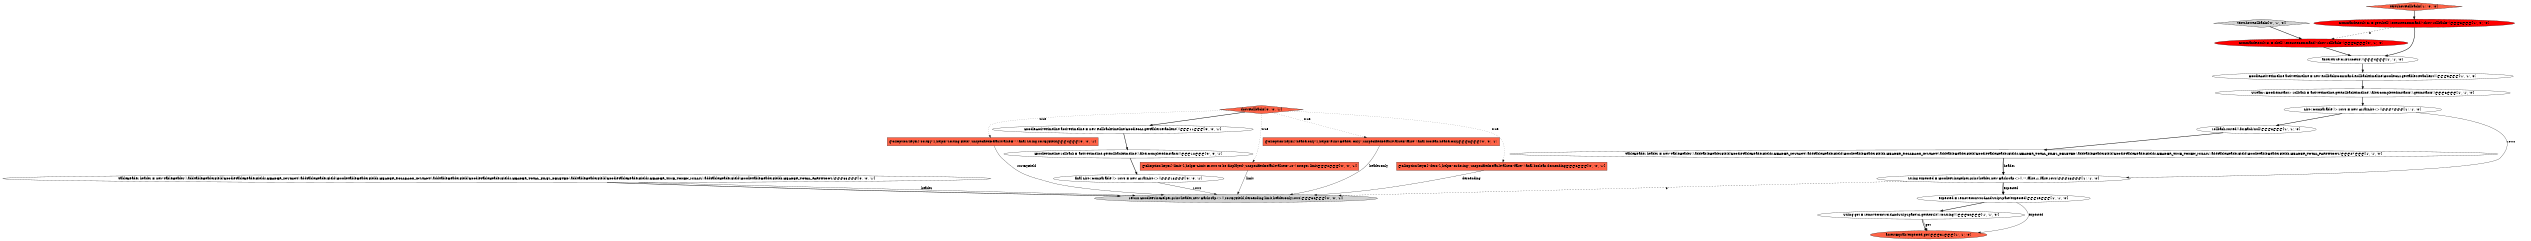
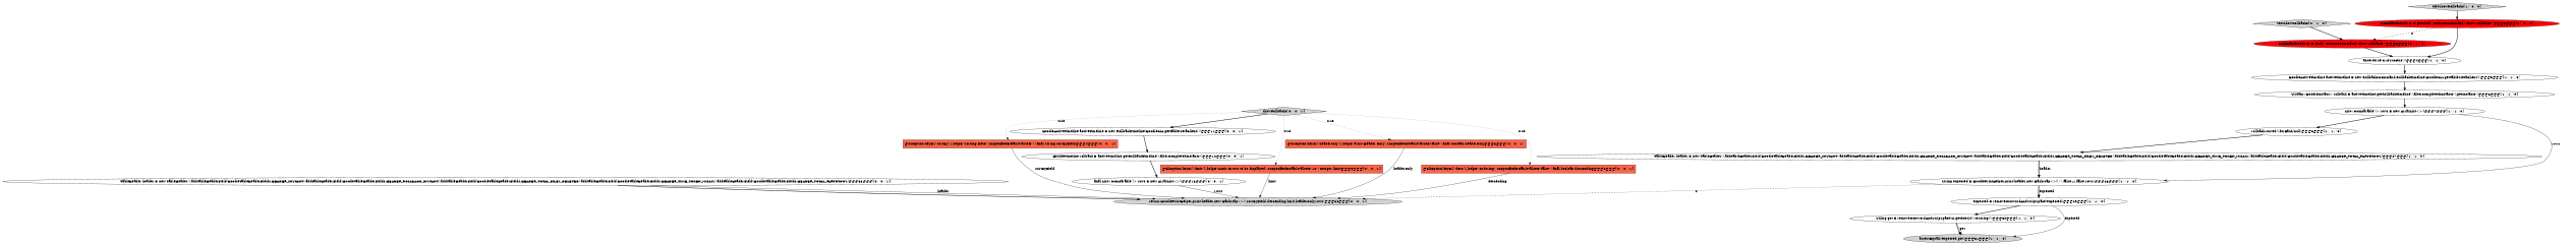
  digraph {
    node [fillcolor=white shape=ellipse style=filled]
    edge [style=bold]
    n1 [fillcolor=tomato label="@CliOption(key={\"sortBy\"},help=\"Sorting Field\",unspecifiedDefaultValue=\"\") final String sortByField@@@4@@@['0', '0', '1']" shape=box]
    n2 [fillcolor=lightgray label="return HoodiePrintHelper.print(header,new HashMap<>(),sortByField,descending,limit,headerOnly,rows)@@@34@@@['0', '0', '1']"]
    n3 [label="TableHeader header = new TableHeader().addTableHeaderField(HoodieTableHeaderFields.HEADER_INSTANT).addTableHeaderField(HoodieTableHeaderFields.HEADER_ROLLBACK_INSTANT).addTableHeaderField(HoodieTableHeaderFields.HEADER_TOTAL_FILES_DELETED).addTableHeaderField(HoodieTableHeaderFields.HEADER_TIME_TOKEN_MILLIS).addTableHeaderField(HoodieTableHeaderFields.HEADER_TOTAL_PARTITIONS)@@@33@@@['0', '0', '1']"]
    n4 [label="expected = removeNonWordAndStripSpace(expected)@@@29@@@['1', '1', '0']"]
    n5 [label="String got = removeNonWordAndStripSpace(cr.getResult().toString())@@@30@@@['1', '1', '0']"]
-   n6 [fillcolor=tomato label="assertEquals(expected,got)@@@31@@@['1', '1', '0']"]
-   n7 [fillcolor=tomato label="showRollbacks['0', '0', '1']" shape=diamond]
+   n6 [fillcolor=lightgray label="assertEquals(expected,got)@@@31@@@['1', '1', '0']"]
+   n7 [fillcolor=lightgray label="showRollbacks['0', '0', '1']" shape=diamond]
    n8 [label="HoodieActiveTimeline activeTimeline = new RollbackTimeline(HoodieCLI.getTableMetaClient())@@@11@@@['0', '0', '1']"]
    n9 [fillcolor=tomato label="@CliOption(key={\"limit\"},help=\"Limit #rows to be displayed\",unspecifiedDefaultValue=\"10\") Integer limit@@@2@@@['0', '0', '1']" shape=box]
    n10 [fillcolor=tomato label="@CliOption(key={\"headeronly\"},help=\"Print Header Only\",unspecifiedDefaultValue=\"false\") final boolean headerOnly@@@8@@@['0', '0', '1']" shape=box]
    n11 [fillcolor=tomato label="@CliOption(key={\"desc\"},help=\"Ordering\",unspecifiedDefaultValue=\"false\") final boolean descending@@@6@@@['0', '0', '1']" shape=box]
    n12 [label="HoodieTimeline rollback = activeTimeline.getRollbackTimeline().filterCompletedInstants()@@@12@@@['0', '0', '1']"]
    n13 [label="final List<Comparable((> rows = new ArrayList<>()@@@13@@@['0', '0', '1']"]
    n14 [fillcolor=red label="CommandResult cr = shell().executeCommand(\"show rollbacks\")@@@3@@@['0', '1', '0']"]
    n15 [label="assertTrue(cr.isSuccess())@@@4@@@['1', '1', '0']"]
    n16 [label="HoodieActiveTimeline activeTimeline = new RollbacksCommand.RollbackTimeline(HoodieCLI.getTableMetaClient())@@@5@@@['1', '1', '0']"]
    n17 [label="List<Comparable((> rows = new ArrayList<>()@@@7@@@['1', '1', '0']"]
    n18 [label="rollback.sorted().forEach(null)@@@8@@@['1', '1', '0']"]
    n19 [label="String expected = HoodiePrintHelper.print(header,new HashMap<>(),\"\",false,-1,false,rows)@@@28@@@['1', '1', '0']"]
    n20 [label="TableHeader header = new TableHeader().addTableHeaderField(HoodieTableHeaderFields.HEADER_INSTANT).addTableHeaderField(HoodieTableHeaderFields.HEADER_ROLLBACK_INSTANT).addTableHeaderField(HoodieTableHeaderFields.HEADER_TOTAL_FILES_DELETED).addTableHeaderField(HoodieTableHeaderFields.HEADER_TIME_TOKEN_MILLIS).addTableHeaderField(HoodieTableHeaderFields.HEADER_TOTAL_PARTITIONS)@@@27@@@['1', '1', '0']"]
    n21 [label="Stream<HoodieInstant> rollback = activeTimeline.getRollbackTimeline().filterCompletedInstants().getInstants()@@@6@@@['1', '1', '0']"]
    n22 [fillcolor=lightgray label="testShowRollbacks['0', '1', '0']" shape=diamond]
    n23 [fillcolor=red label="CommandResult cr = getShell().executeCommand(\"show rollbacks\")@@@3@@@['1', '0', '0']"]
-   n24 [fillcolor=tomato label="testShowRollbacks['1', '0', '0']" shape=diamond]
+   n24 [fillcolor=lightgray label="testShowRollbacks['1', '0', '0']" shape=diamond]
    n1 -> n2 [label=sortByField style=solid]
    n3 -> n2
    n3 -> n2 [label=header style=solid]
    n4 -> n5
    n4 -> n6 [label=expected style=solid]
    n5 -> n6
    n5 -> n6 [label=got style=solid]
    n7 -> n1 [label=true style=dotted]
    n7 -> n8
    n7 -> n9 [label=true style=dotted]
    n7 -> n10 [label=true style=dotted]
    n7 -> n11 [label=true style=dotted]
    n8 -> n12
    n9 -> n2 [label=limit style=solid]
    n10 -> n2 [label=headerOnly style=solid]
    n11 -> n2 [label=descending style=solid]
    n12 -> n13
    n13 -> n2 [label=rows style=solid]
    n14 -> n15
    n15 -> n16
    n16 -> n21
    n17 -> n18
    n17 -> n19 [label=rows style=solid]
    n18 -> n20
    n19 -> n2 [label=0 style=dashed]
    n19 -> n4
    n19 -> n4 [label=expected style=solid]
    n20 -> n19
    n20 -> n19 [label=header style=solid]
    n21 -> n17
    n22 -> n14
    n23 -> n14 [label=0 style=dashed]
    n23 -> n15
    n24 -> n23
  }
